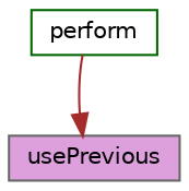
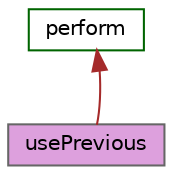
  digraph {
    rankdir=TB
    node [fontname=Helvetica fontsize=10 shape=record style=filled]
    n1 [color=darkgreen fillcolor=white fontcolor=black height=0.2 label=perform width=0.4]
    n2 [color=gray40 fillcolor=plum height=0.2 label=usePrevious width=0.4]
-   n1 -> n2 [color=brown fontname=Helvetica fontsize=10 labelfontname=Helvetica labelfontsize=10 style=solid]
+   n2 -> n1 [color=brown fontname=Helvetica fontsize=10 labelfontname=Helvetica labelfontsize=10 style=solid]
  }
